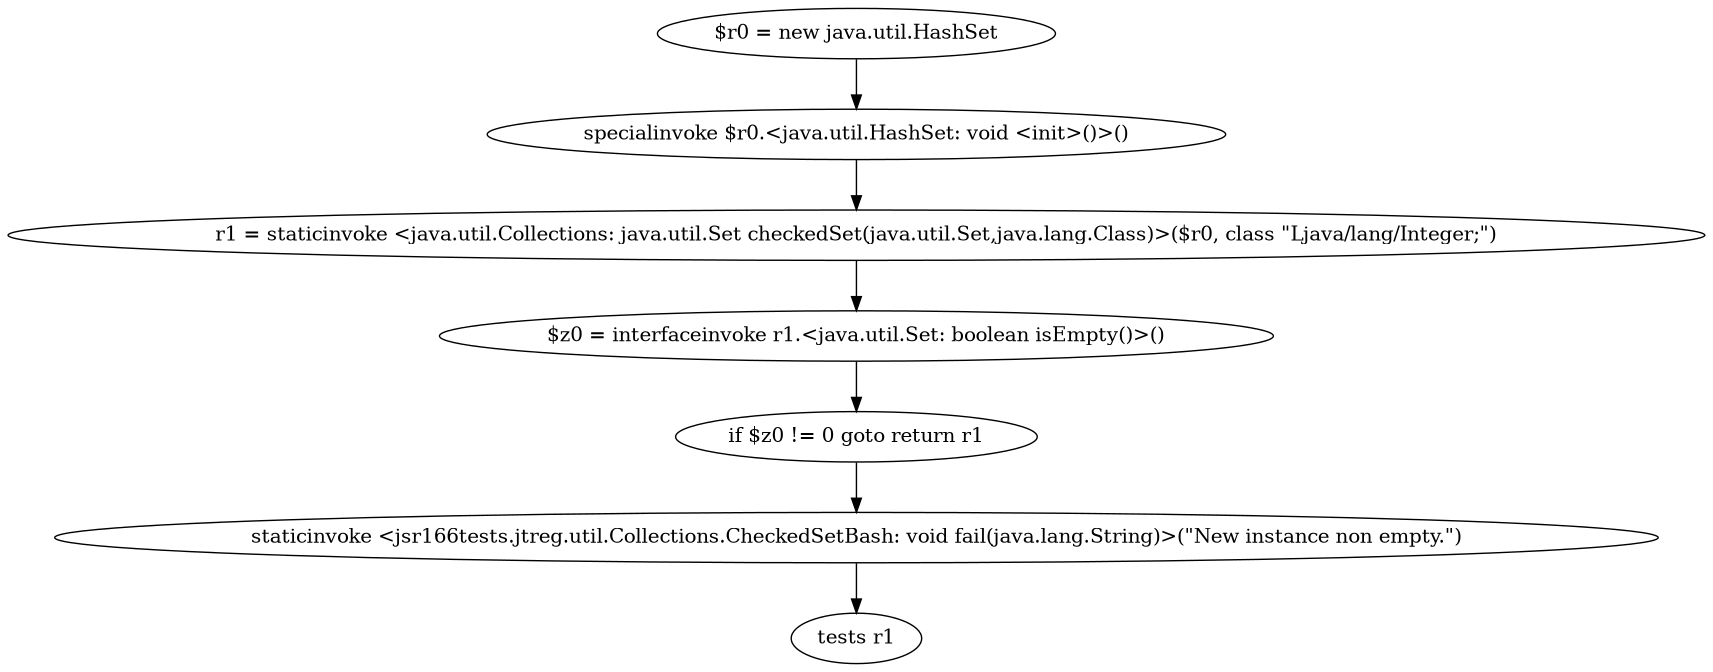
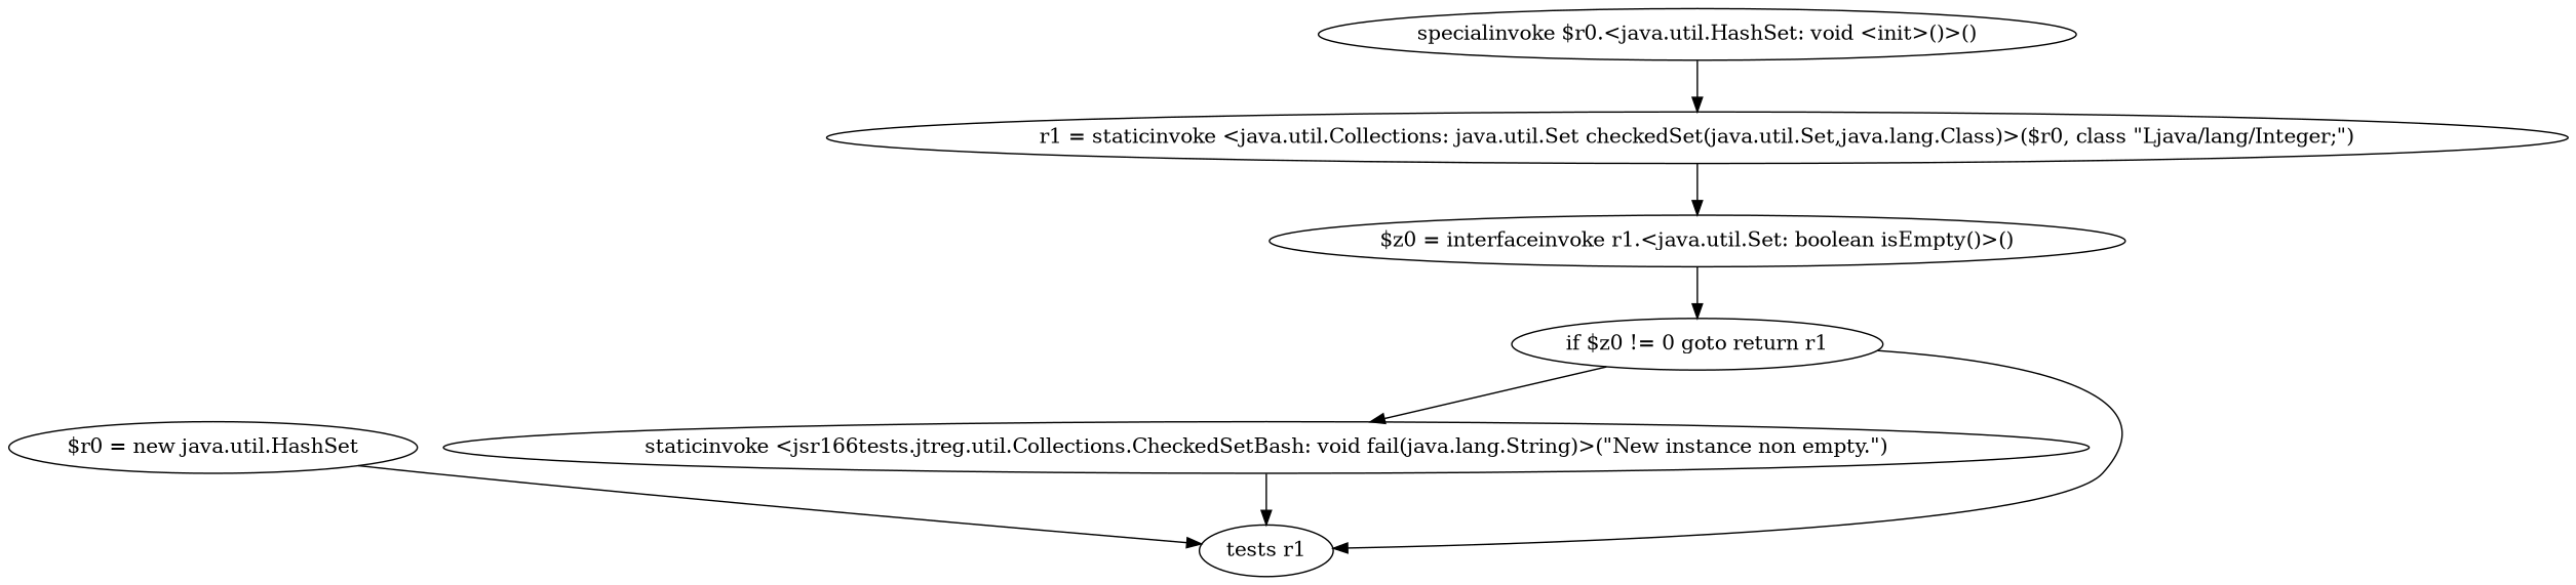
  digraph {
    "$r0 = new java.util.HashSet"
    "specialinvoke $r0.<java.util.HashSet: void <init>()>()"
    "r1 = staticinvoke <java.util.Collections: java.util.Set checkedSet(java.util.Set,java.lang.Class)>($r0, class \"Ljava/lang/Integer;\")"
    "$z0 = interfaceinvoke r1.<java.util.Set: boolean isEmpty()>()"
    "if $z0 != 0 goto return r1"
    "staticinvoke <jsr166tests.jtreg.util.Collections.CheckedSetBash: void fail(java.lang.String)>(\"New instance non empty.\")"
    n7 [label="tests r1"]
-   "$r0 = new java.util.HashSet" -> "specialinvoke $r0.<java.util.HashSet: void <init>()>()"
+   "$r0 = new java.util.HashSet" -> n7
    "specialinvoke $r0.<java.util.HashSet: void <init>()>()" -> "r1 = staticinvoke <java.util.Collections: java.util.Set checkedSet(java.util.Set,java.lang.Class)>($r0, class \"Ljava/lang/Integer;\")"
    "r1 = staticinvoke <java.util.Collections: java.util.Set checkedSet(java.util.Set,java.lang.Class)>($r0, class \"Ljava/lang/Integer;\")" -> "$z0 = interfaceinvoke r1.<java.util.Set: boolean isEmpty()>()"
    "$z0 = interfaceinvoke r1.<java.util.Set: boolean isEmpty()>()" -> "if $z0 != 0 goto return r1"
    "if $z0 != 0 goto return r1" -> "staticinvoke <jsr166tests.jtreg.util.Collections.CheckedSetBash: void fail(java.lang.String)>(\"New instance non empty.\")"
+   "if $z0 != 0 goto return r1" -> n7
    "staticinvoke <jsr166tests.jtreg.util.Collections.CheckedSetBash: void fail(java.lang.String)>(\"New instance non empty.\")" -> n7
  }
